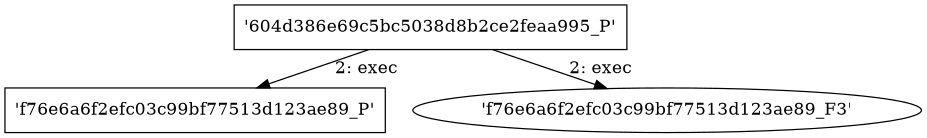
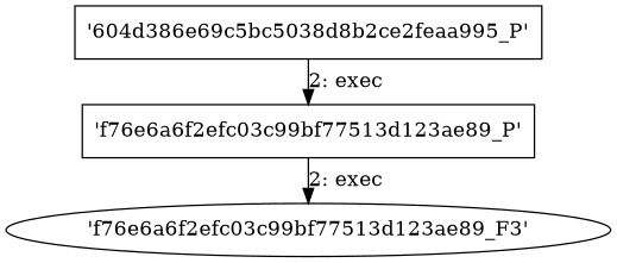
  digraph {
    engine=neato
    fixedsize=false
    fontsize=10
    nodesep=0.3
    rankdir=TB
    ranksep=0
    splines=true
    node [node_type=Process shape=box]
    "'604d386e69c5bc5038d8b2ce2feaa995_P'"
    "'f76e6a6f2efc03c99bf77513d123ae89_P'"
    "'f76e6a6f2efc03c99bf77513d123ae89_F3'" [node_type=File shape=ellipse]
    "'604d386e69c5bc5038d8b2ce2feaa995_P'" -> "'f76e6a6f2efc03c99bf77513d123ae89_P'" [label="2: exec"]
-   "'604d386e69c5bc5038d8b2ce2feaa995_P'" -> "'f76e6a6f2efc03c99bf77513d123ae89_F3'" [label="2: exec"]
+   "'f76e6a6f2efc03c99bf77513d123ae89_P'" -> "'f76e6a6f2efc03c99bf77513d123ae89_F3'" [label="2: exec"]
  }
